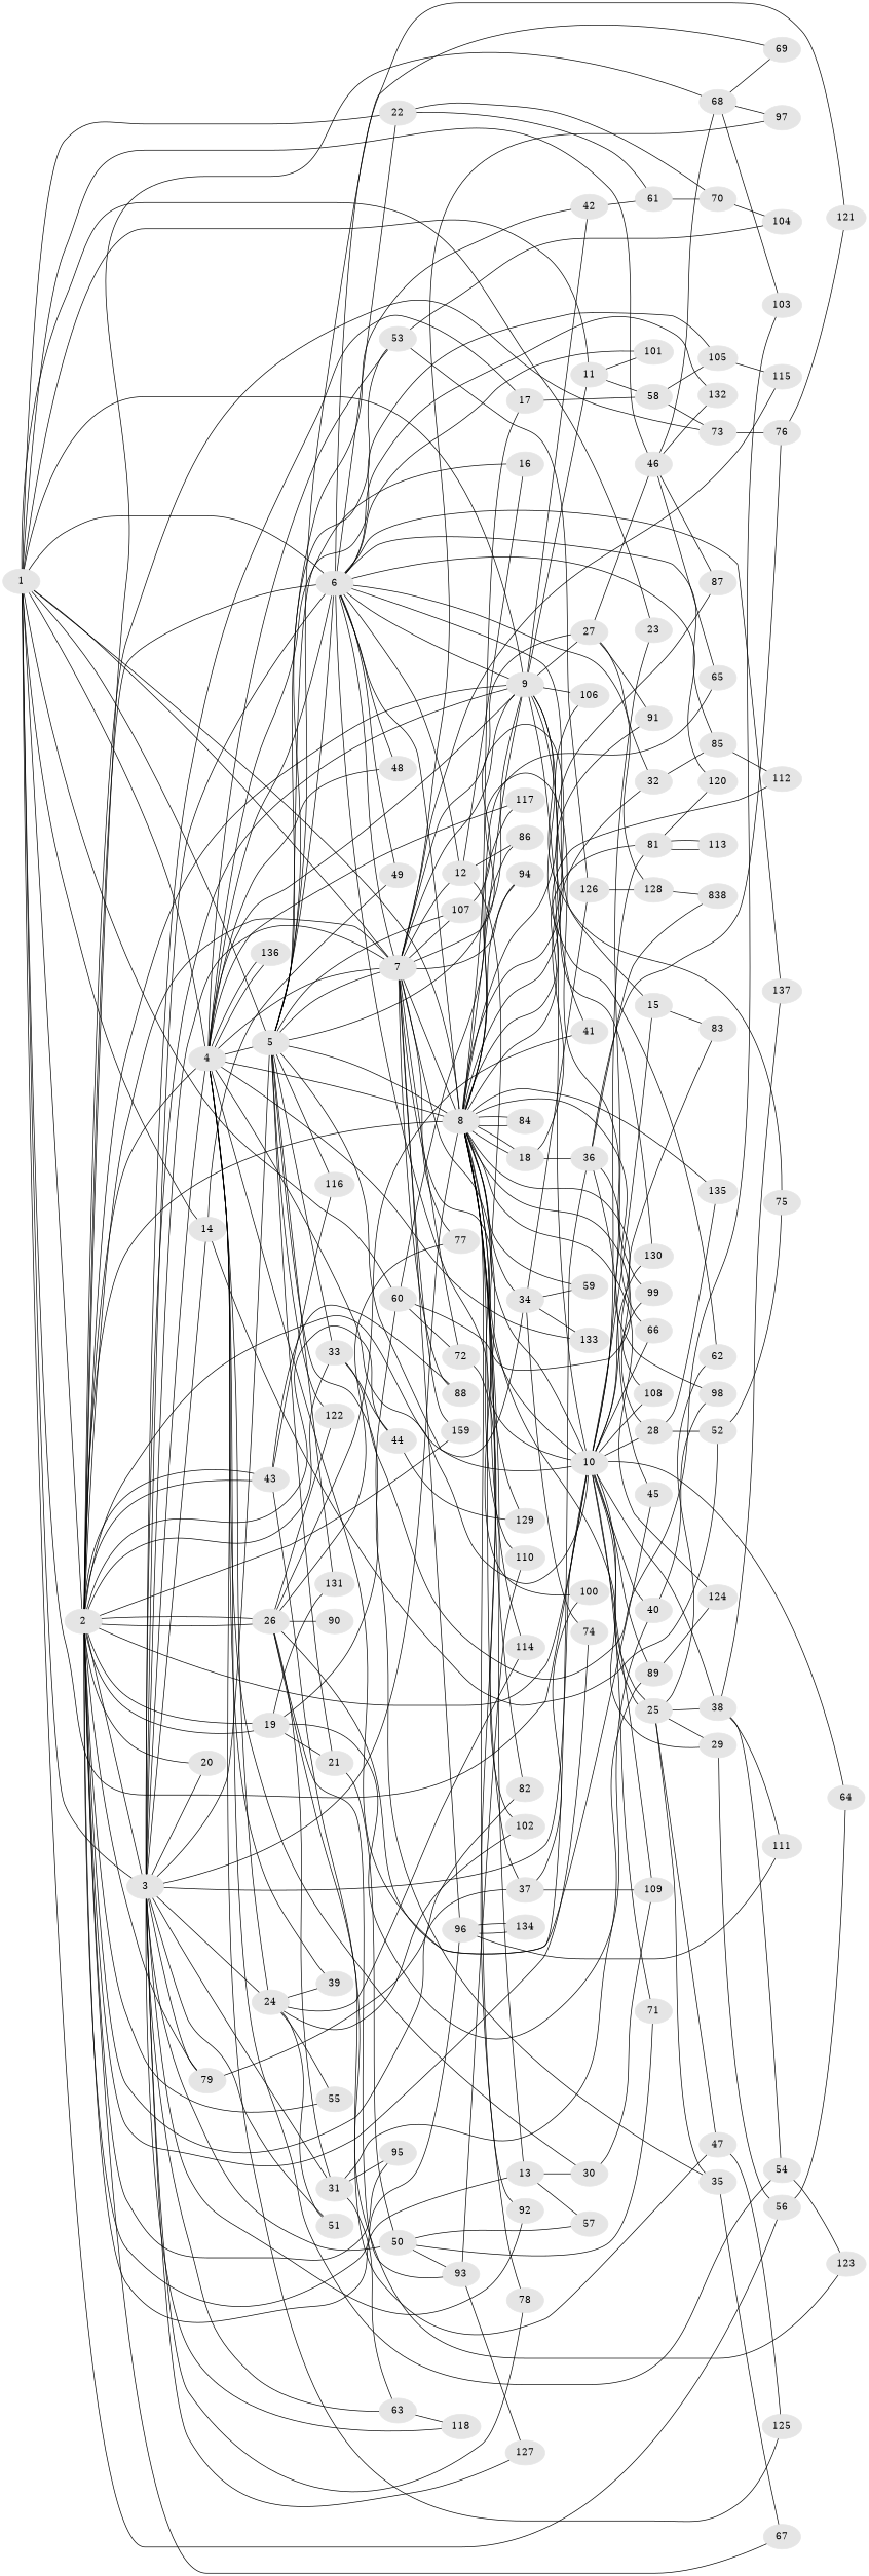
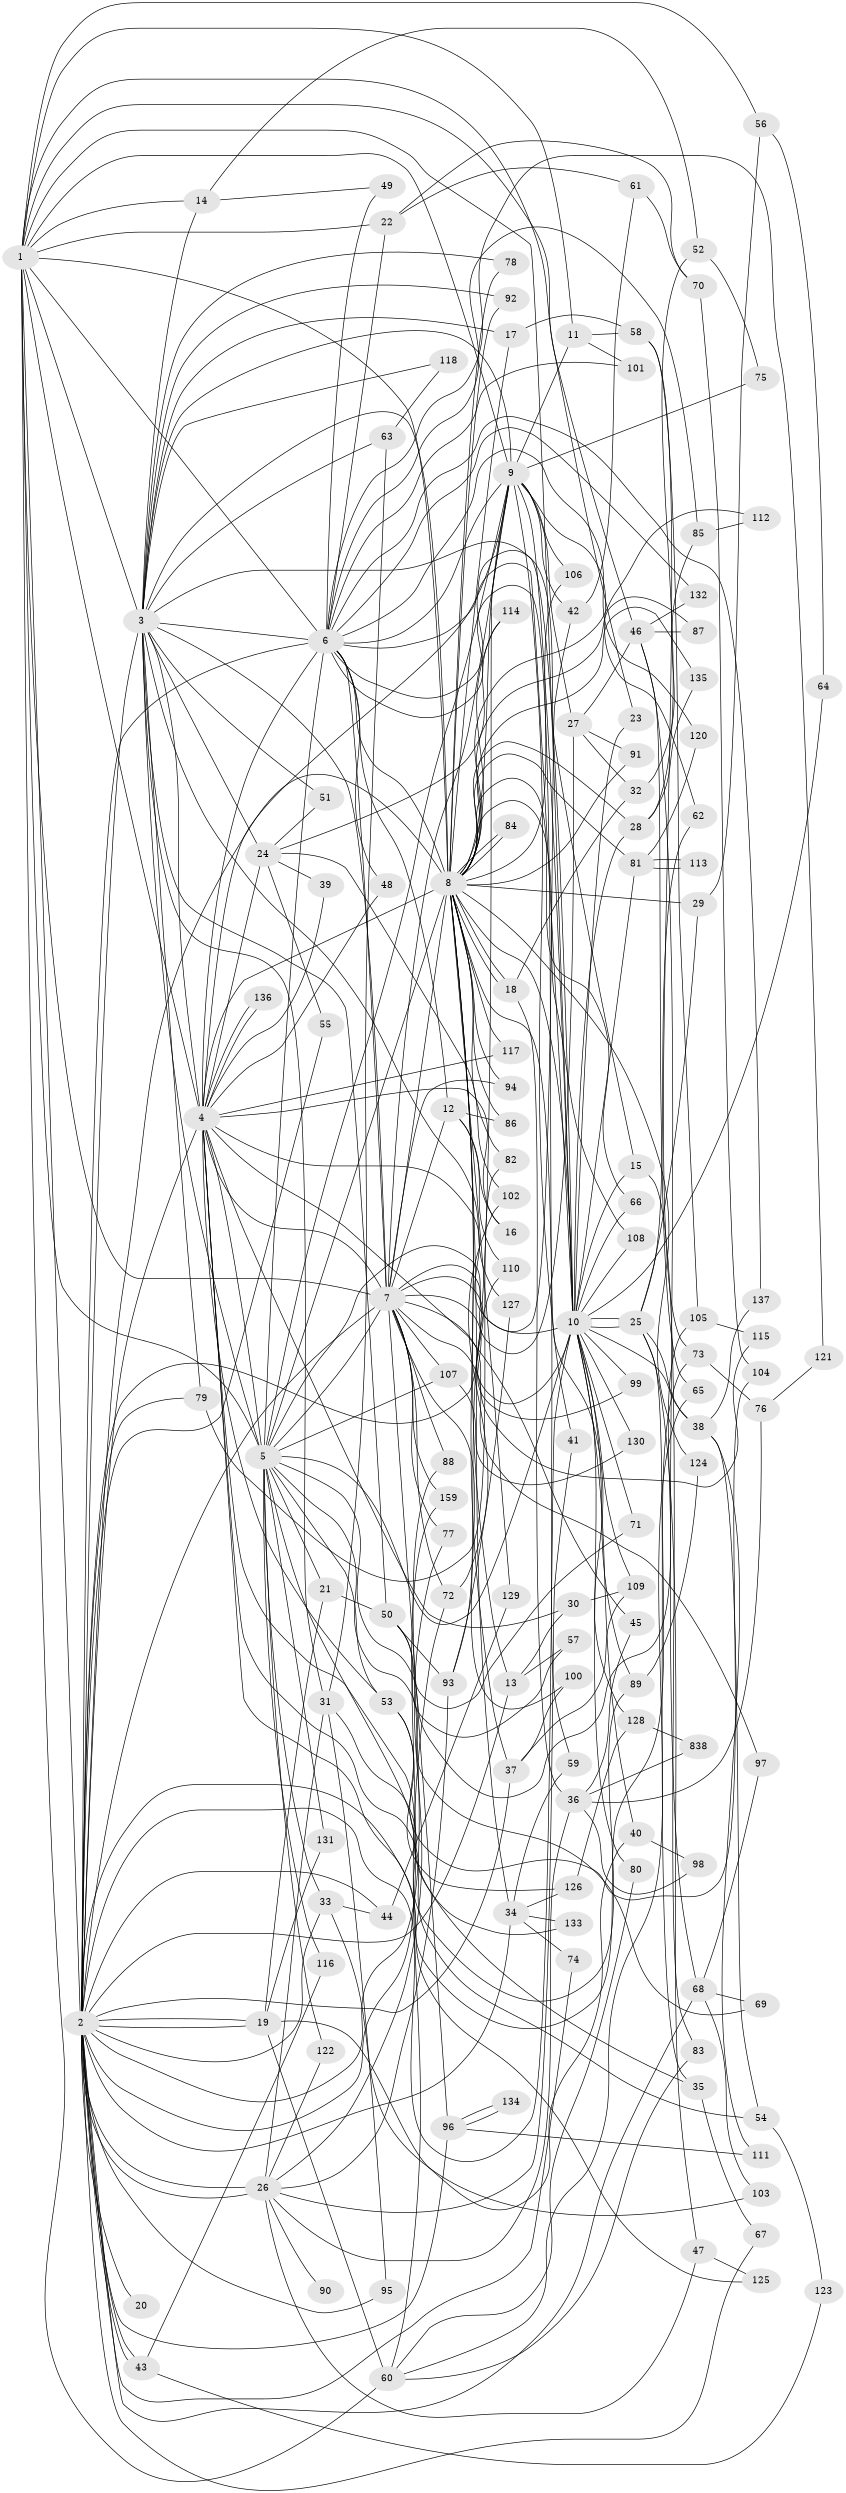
  graph {
    rankdir=LR
    node [color=gray90 style=filled]
    1
    2
    3
    4
    5
    6
    7
    8
    9
    10
    11
    14
    22
    23
    46
    56
    60
    13
    19
    20
    26
    33
    34
    37
    43
    44
    55
    67
    68
    73
    74
    79
    88
    95
    96
    n36 [label=159]
    17
    24
    31
    50
    51
    63
    78
    92
    118
    127
    16
    30
    39
    45
    48
    53
    54
    117
    125
    133
    136
    21
    35
    42
    69
    105
    107
    116
    122
    131
    12
    15
    49
    85
    101
    120
    121
    128
    132
    137
    27
    72
    77
    94
    97
    99
    100
    115
    18
    28
    29
    59
    66
    81
    82
    84
    86
    87
    91
    106
    108
    112
    114
    124
    129
    135
    41
    62
    75
    25
    38
    40
    64
    71
+   80
    89
    130
    109
    58
    52
    61
    70
    65
    83
    57
    90
    36
    47
    93
    103
    126
    123
    76
    111
    134
    102
    104
    110
    n135 [label=838]
    32
    113
    98
    1 -- 2
    1 -- 3
    1 -- 4
    1 -- 5
    1 -- 6
    1 -- 7
    1 -- 8
    1 -- 9
    1 -- 10
    1 -- 11
    1 -- 14
    1 -- 22
    1 -- 23
    1 -- 46
    1 -- 56
    1 -- 60
    2 -- 3
    2 -- 4
    2 -- 6
    2 -- 7
    2 -- 8
    2 -- 9
    2 -- 10
    2 -- 13
    2 -- 19
    2 -- 19
    2 -- 20
    2 -- 26
    2 -- 26
    2 -- 33
    2 -- 34
    2 -- 37
    2 -- 43
    2 -- 43
    2 -- 44
    2 -- 55
    2 -- 67
    2 -- 68
    2 -- 73
    2 -- 74
    2 -- 79
-   43 -- 88
+   2 -- 88
    2 -- 95
    2 -- 96
    2 -- n36
    3 -- 4
    3 -- 5
    3 -- 6
    3 -- 7
    3 -- 8
    3 -- 9
    3 -- 10
    3 -- 14
-   3 -- 20
    3 -- 79
    3 -- 17
    3 -- 24
    3 -- 31
    3 -- 50
    3 -- 51
    3 -- 63
    3 -- 78
    3 -- 92
    3 -- 118
    3 -- 127
    4 -- 5
    4 -- 6
    4 -- 7
    4 -- 8
    4 -- 9
    4 -- 10
    4 -- 24
    4 -- 16
    4 -- 30
    4 -- 39
    4 -- 45
    4 -- 48
    4 -- 53
    4 -- 54
    4 -- 117
    4 -- 125
    4 -- 133
    4 -- 136
    4 -- 136
    5 -- 6
    5 -- 7
    5 -- 8
    5 -- 9
    5 -- 10
    5 -- 33
    5 -- 53
    5 -- 21
    5 -- 35
    5 -- 42
    5 -- 69
    5 -- 105
    5 -- 107
    5 -- 116
    5 -- 122
    5 -- 131
    6 -- 7
    6 -- 8
    6 -- 9
    6 -- 10
    6 -- 22
    6 -- 48
    6 -- 12
    6 -- 15
    6 -- 49
    6 -- 85
    6 -- 101
    6 -- 120
    6 -- 121
    6 -- 128
    6 -- 132
    6 -- 137
    7 -- 8
    7 -- 9
    7 -- 10
    7 -- 88
    7 -- 96
    7 -- n36
    7 -- 107
    7 -- 12
    7 -- 27
    7 -- 72
    7 -- 77
    7 -- 94
    7 -- 97
    7 -- 99
    7 -- 100
    7 -- 115
    8 -- 9
    8 -- 10
    8 -- 13
    8 -- 34
    8 -- 37
    8 -- 17
    8 -- 78
    8 -- 92
    8 -- 117
    8 -- 94
    8 -- 18
    8 -- 18
    8 -- 28
    8 -- 29
    8 -- 59
    8 -- 66
    8 -- 81
    8 -- 82
    8 -- 84
    8 -- 84
    8 -- 86
    8 -- 87
    8 -- 91
    8 -- 106
    8 -- 108
    8 -- 112
    8 -- 114
    8 -- 124
    8 -- 129
    8 -- 135
    9 -- 10
    9 -- 11
    9 -- 42
    9 -- 27
    9 -- 106
    9 -- 41
    9 -- 62
    9 -- 75
    10 -- 23
    10 -- 15
    10 -- 99
    10 -- 28
    10 -- 66
    10 -- 81
    10 -- 108
    10 -- 25
    10 -- 25
    10 -- 38
    10 -- 40
    10 -- 64
    10 -- 71
+   10 -- 80
    10 -- 89
    10 -- 130
    10 -- 109
    11 -- 101
    11 -- 58
    14 -- 49
    14 -- 52
    22 -- 61
    22 -- 70
    46 -- 68
    46 -- 132
    46 -- 87
    46 -- 65
    56 -- 64
    60 -- 72
+   60 -- 80
    60 -- 65
    60 -- 83
    13 -- 30
    13 -- 57
    19 -- 60
    19 -- 21
    19 -- 131
    19 -- 40
    26 -- 31
    26 -- 122
    26 -- 77
    26 -- 41
    26 -- 90
    26 -- 36
    26 -- 47
    26 -- 93
    33 -- 44
    33 -- 103
    34 -- 74
    34 -- 133
    34 -- 59
    34 -- 126
    37 -- 100
    37 -- 109
    43 -- 116
    43 -- 123
    44 -- 129
    68 -- 69
    68 -- 97
    68 -- 103
    73 -- 76
    79 -- 82
    96 -- 111
    96 -- 134
    96 -- 134
    17 -- 58
    24 -- 55
    24 -- 51
    24 -- 39
    24 -- 114
    24 -- 102
    31 -- 95
    31 -- 63
    31 -- 89
    50 -- 71
    50 -- 57
    50 -- 93
    63 -- 118
    30 -- 109
    53 -- 126
    53 -- 104
    54 -- 123
    21 -- 50
    35 -- 67
    42 -- 61
    105 -- 115
    107 -- 130
    12 -- 16
    12 -- 86
    12 -- 110
    15 -- 83
    85 -- 112
    128 -- n135
    27 -- 46
    27 -- 91
    27 -- 32
    72 -- 102
    18 -- 36
    18 -- 32
    28 -- 135
    28 -- 52
    29 -- 56
    81 -- 120
    81 -- 113
    81 -- 113
    25 -- 35
    25 -- 29
    25 -- 62
    25 -- 38
    25 -- 47
    38 -- 54
    38 -- 137
    38 -- 111
    40 -- 98
    89 -- 124
    58 -- 73
    58 -- 105
    52 -- 75
    61 -- 70
    70 -- 104
    36 -- 45
    36 -- 76
    36 -- n135
    36 -- 98
    47 -- 125
    93 -- 127
    93 -- 110
    126 -- 128
    76 -- 121
    32 -- 85
  }
